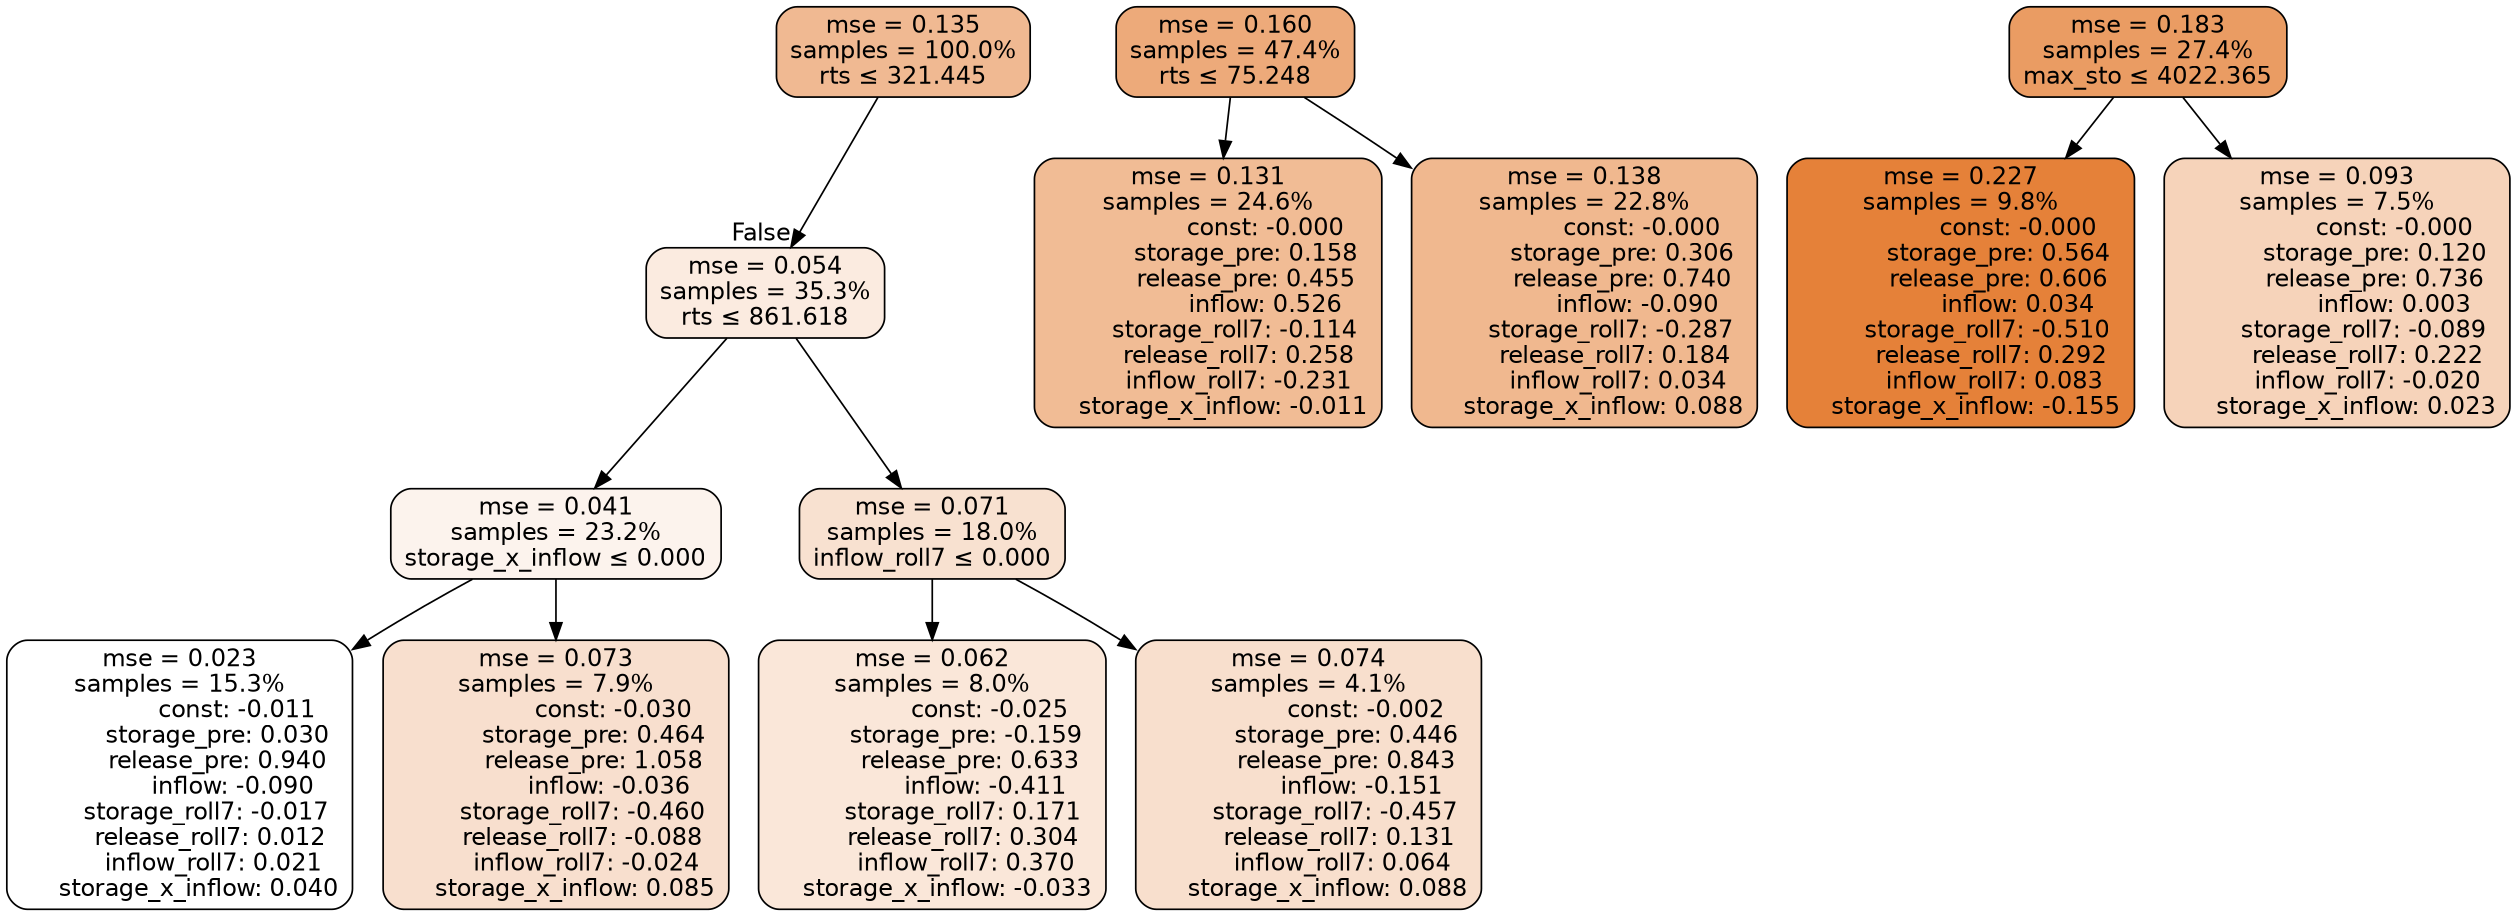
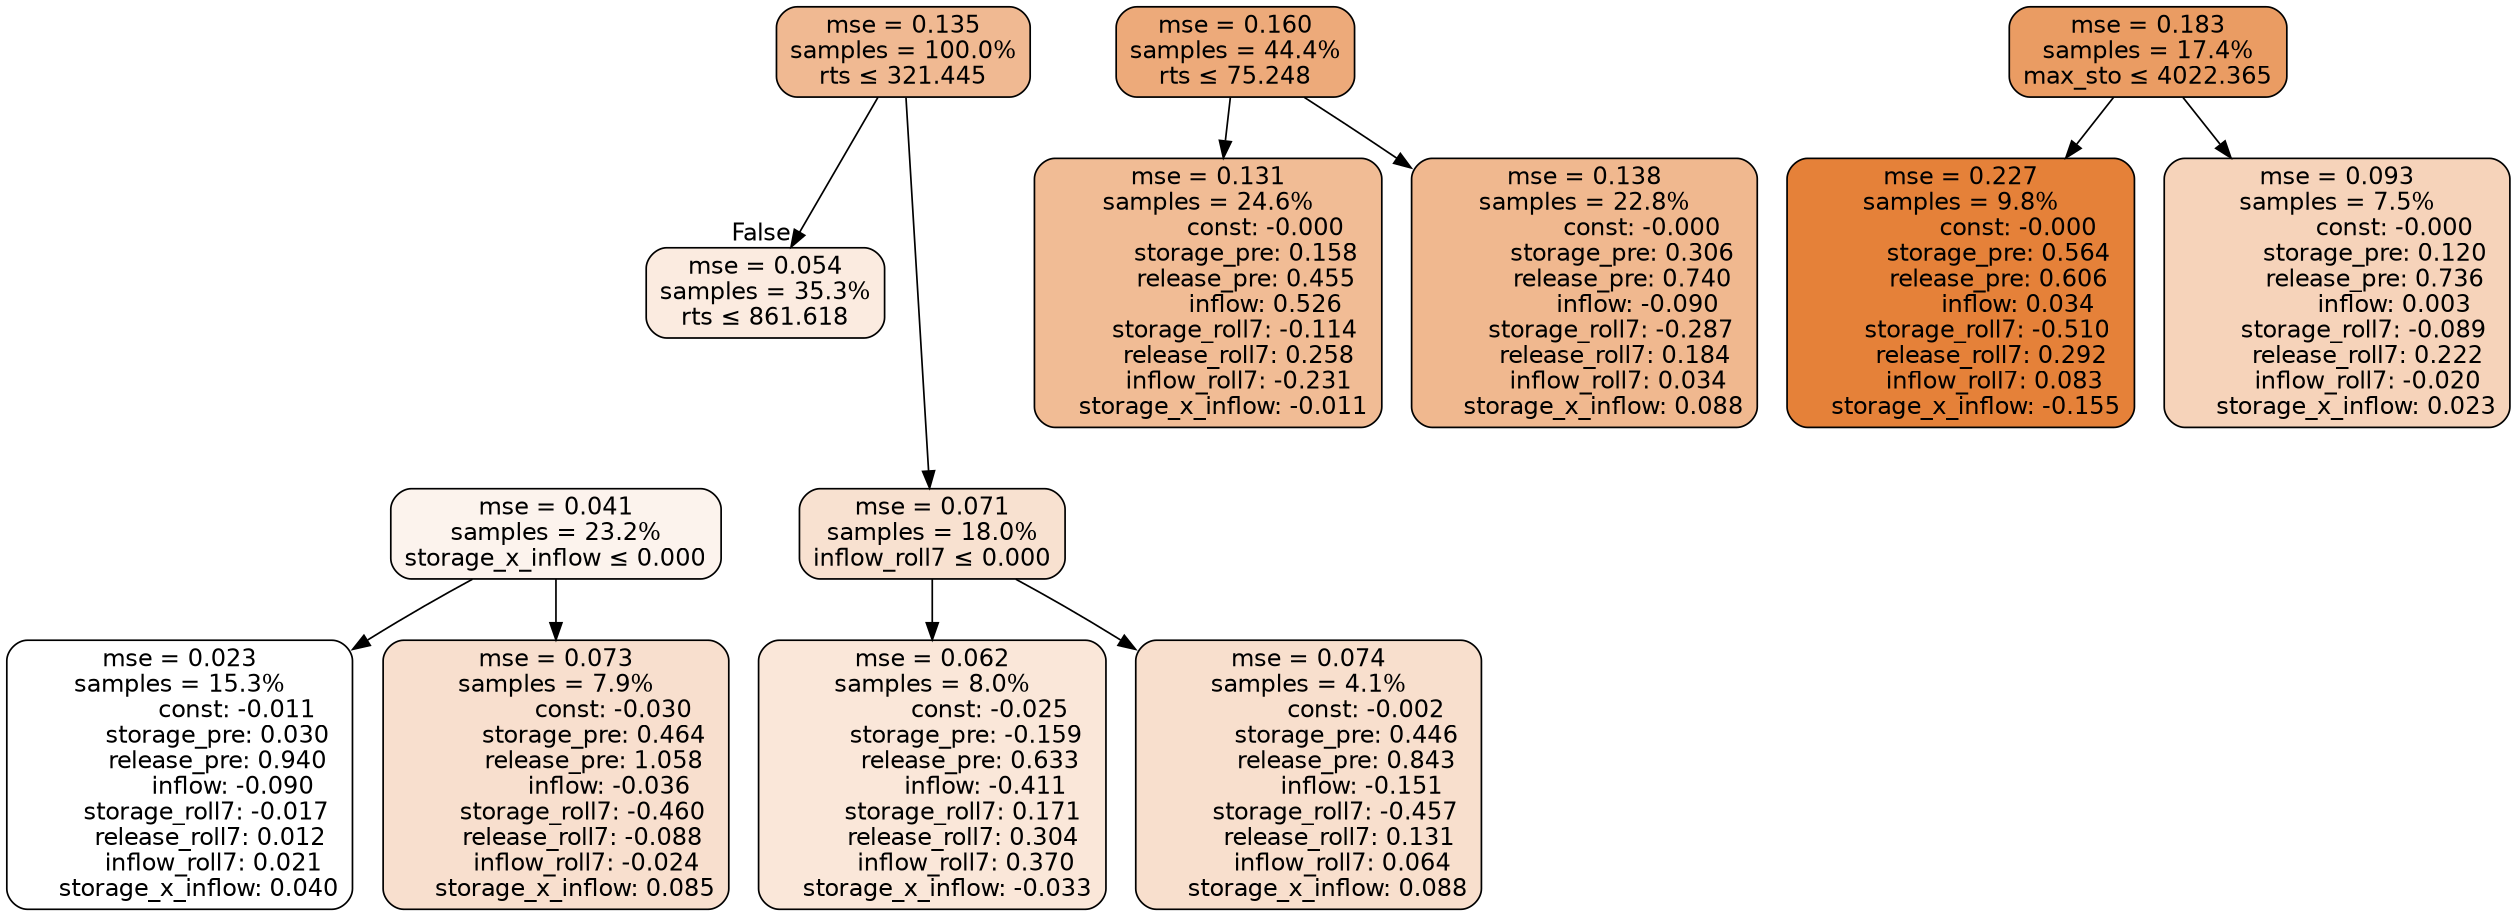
  digraph {
    node [color=black fontname=helvetica shape=rectangle style="filled, rounded"]
    edge [fontname=helvetica]
    n1 [fillcolor="#f0b992" label="mse = 0.135\nsamples = 100.0%\nrts &le; 321.445"]
    n2 [fillcolor="#fbebe0" label="mse = 0.054\nsamples = 35.3%\nrts &le; 861.618"]
    n3 [fillcolor="#fcf3ed" label="mse = 0.041\nsamples = 23.2%\nstorage_x_inflow &le; 0.000"]
    n4 [fillcolor="#f8e1d0" label="mse = 0.071\nsamples = 18.0%\ninflow_roll7 &le; 0.000"]
-   n5 [fillcolor="#edaa7a" label="mse = 0.160\nsamples = 47.4%\nrts &le; 75.248"]
+   n5 [fillcolor="#edaa7a" label="mse = 0.160\nsamples = 44.4%\nrts &le; 75.248"]
    n6 [fillcolor="#f1bc95" label="mse = 0.131\nsamples = 24.6%\n               const: -0.000\n          storage_pre: 0.158\n          release_pre: 0.455\n               inflow: 0.526\n       storage_roll7: -0.114\n        release_roll7: 0.258\n        inflow_roll7: -0.231\n    storage_x_inflow: -0.011"]
    n7 [fillcolor="#f0b88f" label="mse = 0.138\nsamples = 22.8%\n               const: -0.000\n          storage_pre: 0.306\n          release_pre: 0.740\n              inflow: -0.090\n       storage_roll7: -0.287\n        release_roll7: 0.184\n         inflow_roll7: 0.034\n     storage_x_inflow: 0.088"]
-   n8 [fillcolor="#ea9c63" label="mse = 0.183\nsamples = 27.4%\nmax_sto &le; 4022.365"]
+   n8 [fillcolor="#ea9c63" label="mse = 0.183\nsamples = 17.4%\nmax_sto &le; 4022.365"]
    n9 [fillcolor="#e58139" label="mse = 0.227\nsamples = 9.8%\n               const: -0.000\n          storage_pre: 0.564\n          release_pre: 0.606\n               inflow: 0.034\n       storage_roll7: -0.510\n        release_roll7: 0.292\n         inflow_roll7: 0.083\n    storage_x_inflow: -0.155"]
    n10 [fillcolor="#f6d3ba" label="mse = 0.093\nsamples = 7.5%\n               const: -0.000\n          storage_pre: 0.120\n          release_pre: 0.736\n               inflow: 0.003\n       storage_roll7: -0.089\n        release_roll7: 0.222\n        inflow_roll7: -0.020\n     storage_x_inflow: 0.023"]
    n11 [fillcolor="#ffffff" label="mse = 0.023\nsamples = 15.3%\n               const: -0.011\n          storage_pre: 0.030\n          release_pre: 0.940\n              inflow: -0.090\n       storage_roll7: -0.017\n        release_roll7: 0.012\n         inflow_roll7: 0.021\n     storage_x_inflow: 0.040"]
    n12 [fillcolor="#f8dfce" label="mse = 0.073\nsamples = 7.9%\n               const: -0.030\n          storage_pre: 0.464\n          release_pre: 1.058\n              inflow: -0.036\n       storage_roll7: -0.460\n       release_roll7: -0.088\n        inflow_roll7: -0.024\n     storage_x_inflow: 0.085"]
    n13 [fillcolor="#fae7d9" label="mse = 0.062\nsamples = 8.0%\n               const: -0.025\n         storage_pre: -0.159\n          release_pre: 0.633\n              inflow: -0.411\n        storage_roll7: 0.171\n        release_roll7: 0.304\n         inflow_roll7: 0.370\n    storage_x_inflow: -0.033"]
    n14 [fillcolor="#f8dfcd" label="mse = 0.074\nsamples = 4.1%\n               const: -0.002\n          storage_pre: 0.446\n          release_pre: 0.843\n              inflow: -0.151\n       storage_roll7: -0.457\n        release_roll7: 0.131\n         inflow_roll7: 0.064\n     storage_x_inflow: 0.088"]
    n1 -> n2 [headlabel=False labelangle=-45 labeldistance=2.5]
-   n2 -> n3
-   n2 -> n4
+   n1 -> n4
    n3 -> n11
    n3 -> n12
    n4 -> n13
    n4 -> n14
    n5 -> n6
    n5 -> n7
    n8 -> n9
    n8 -> n10
  }
